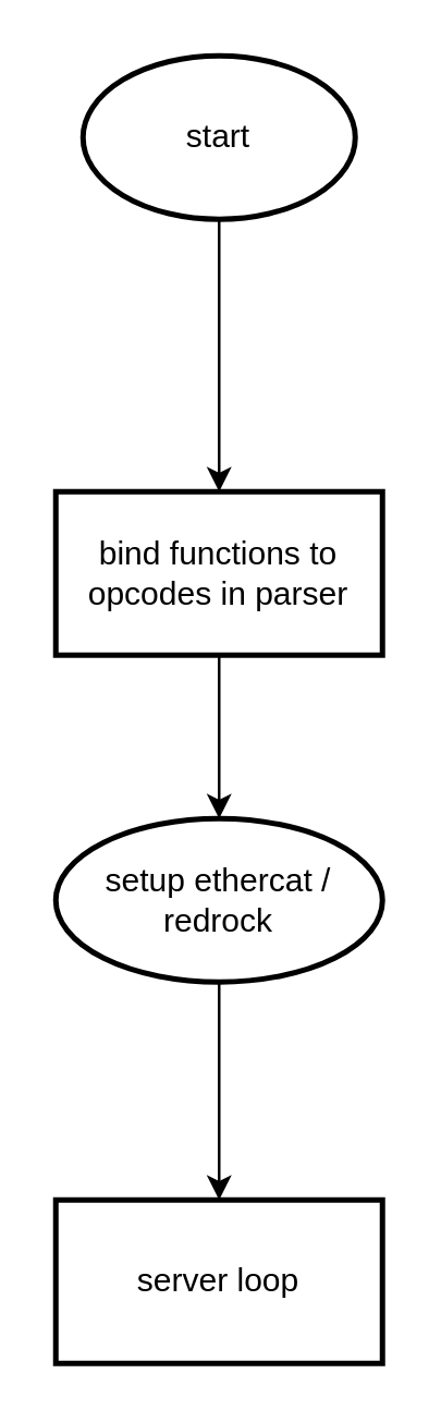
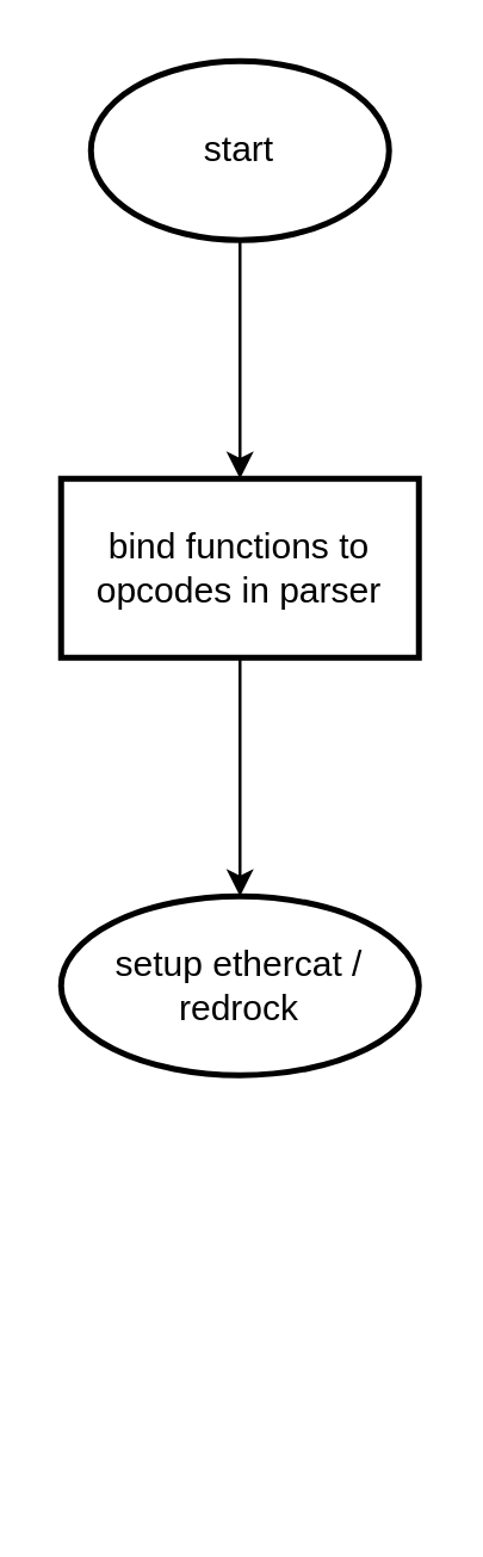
  <mxCell id="0" />
  <mxCell id="1" parent="0" />
  <mxCell id="2" value="" style="edgeStyle=orthogonalEdgeStyle;rounded=0;orthogonalLoop=1;jettySize=auto;html=1;" edge="1" parent="1" source="3" target="5"><mxGeometry relative="1" as="geometry" /></mxCell>
  <mxCell id="3" value="start" style="strokeWidth=2;html=1;shape=mxgraph.flowchart.start_1;whiteSpace=wrap;" vertex="1" parent="1"><mxGeometry x="30" y="20" width="100" height="60" as="geometry" /></mxCell>
  <mxCell id="4" value="" style="edgeStyle=orthogonalEdgeStyle;rounded=0;orthogonalLoop=1;jettySize=auto;html=1;" edge="1" parent="1" source="5" target="7"><mxGeometry relative="1" as="geometry" /></mxCell>
- <mxCell id="5" value="bind functions&amp;nbsp;to opcodes in parser" style="whiteSpace=wrap;html=1;strokeWidth=2;" vertex="1" parent="1"><mxGeometry x="20" y="180" width="120" height="60" as="geometry" /></mxCell>
- <mxCell id="6" value="" style="edgeStyle=orthogonalEdgeStyle;rounded=0;orthogonalLoop=1;jettySize=auto;html=1;" edge="1" parent="1" source="7" target="8"><mxGeometry relative="1" as="geometry" /></mxCell>
+ <mxCell id="5" value="bind functions&amp;nbsp;to opcodes in parser" style="whiteSpace=wrap;html=1;strokeWidth=2;" vertex="1" parent="1"><mxGeometry x="20" y="160" width="120" height="60" as="geometry" /></mxCell>
  <mxCell id="7" value="setup ethercat / redrock" style="ellipse;whiteSpace=wrap;html=1;strokeWidth=2;" vertex="1" parent="1"><mxGeometry x="20" y="300" width="120" height="60" as="geometry" /></mxCell>
- <mxCell id="8" value="server loop" style="whiteSpace=wrap;html=1;strokeWidth=2;" vertex="1" parent="1"><mxGeometry x="20" y="440" width="120" height="60" as="geometry" /></mxCell>
